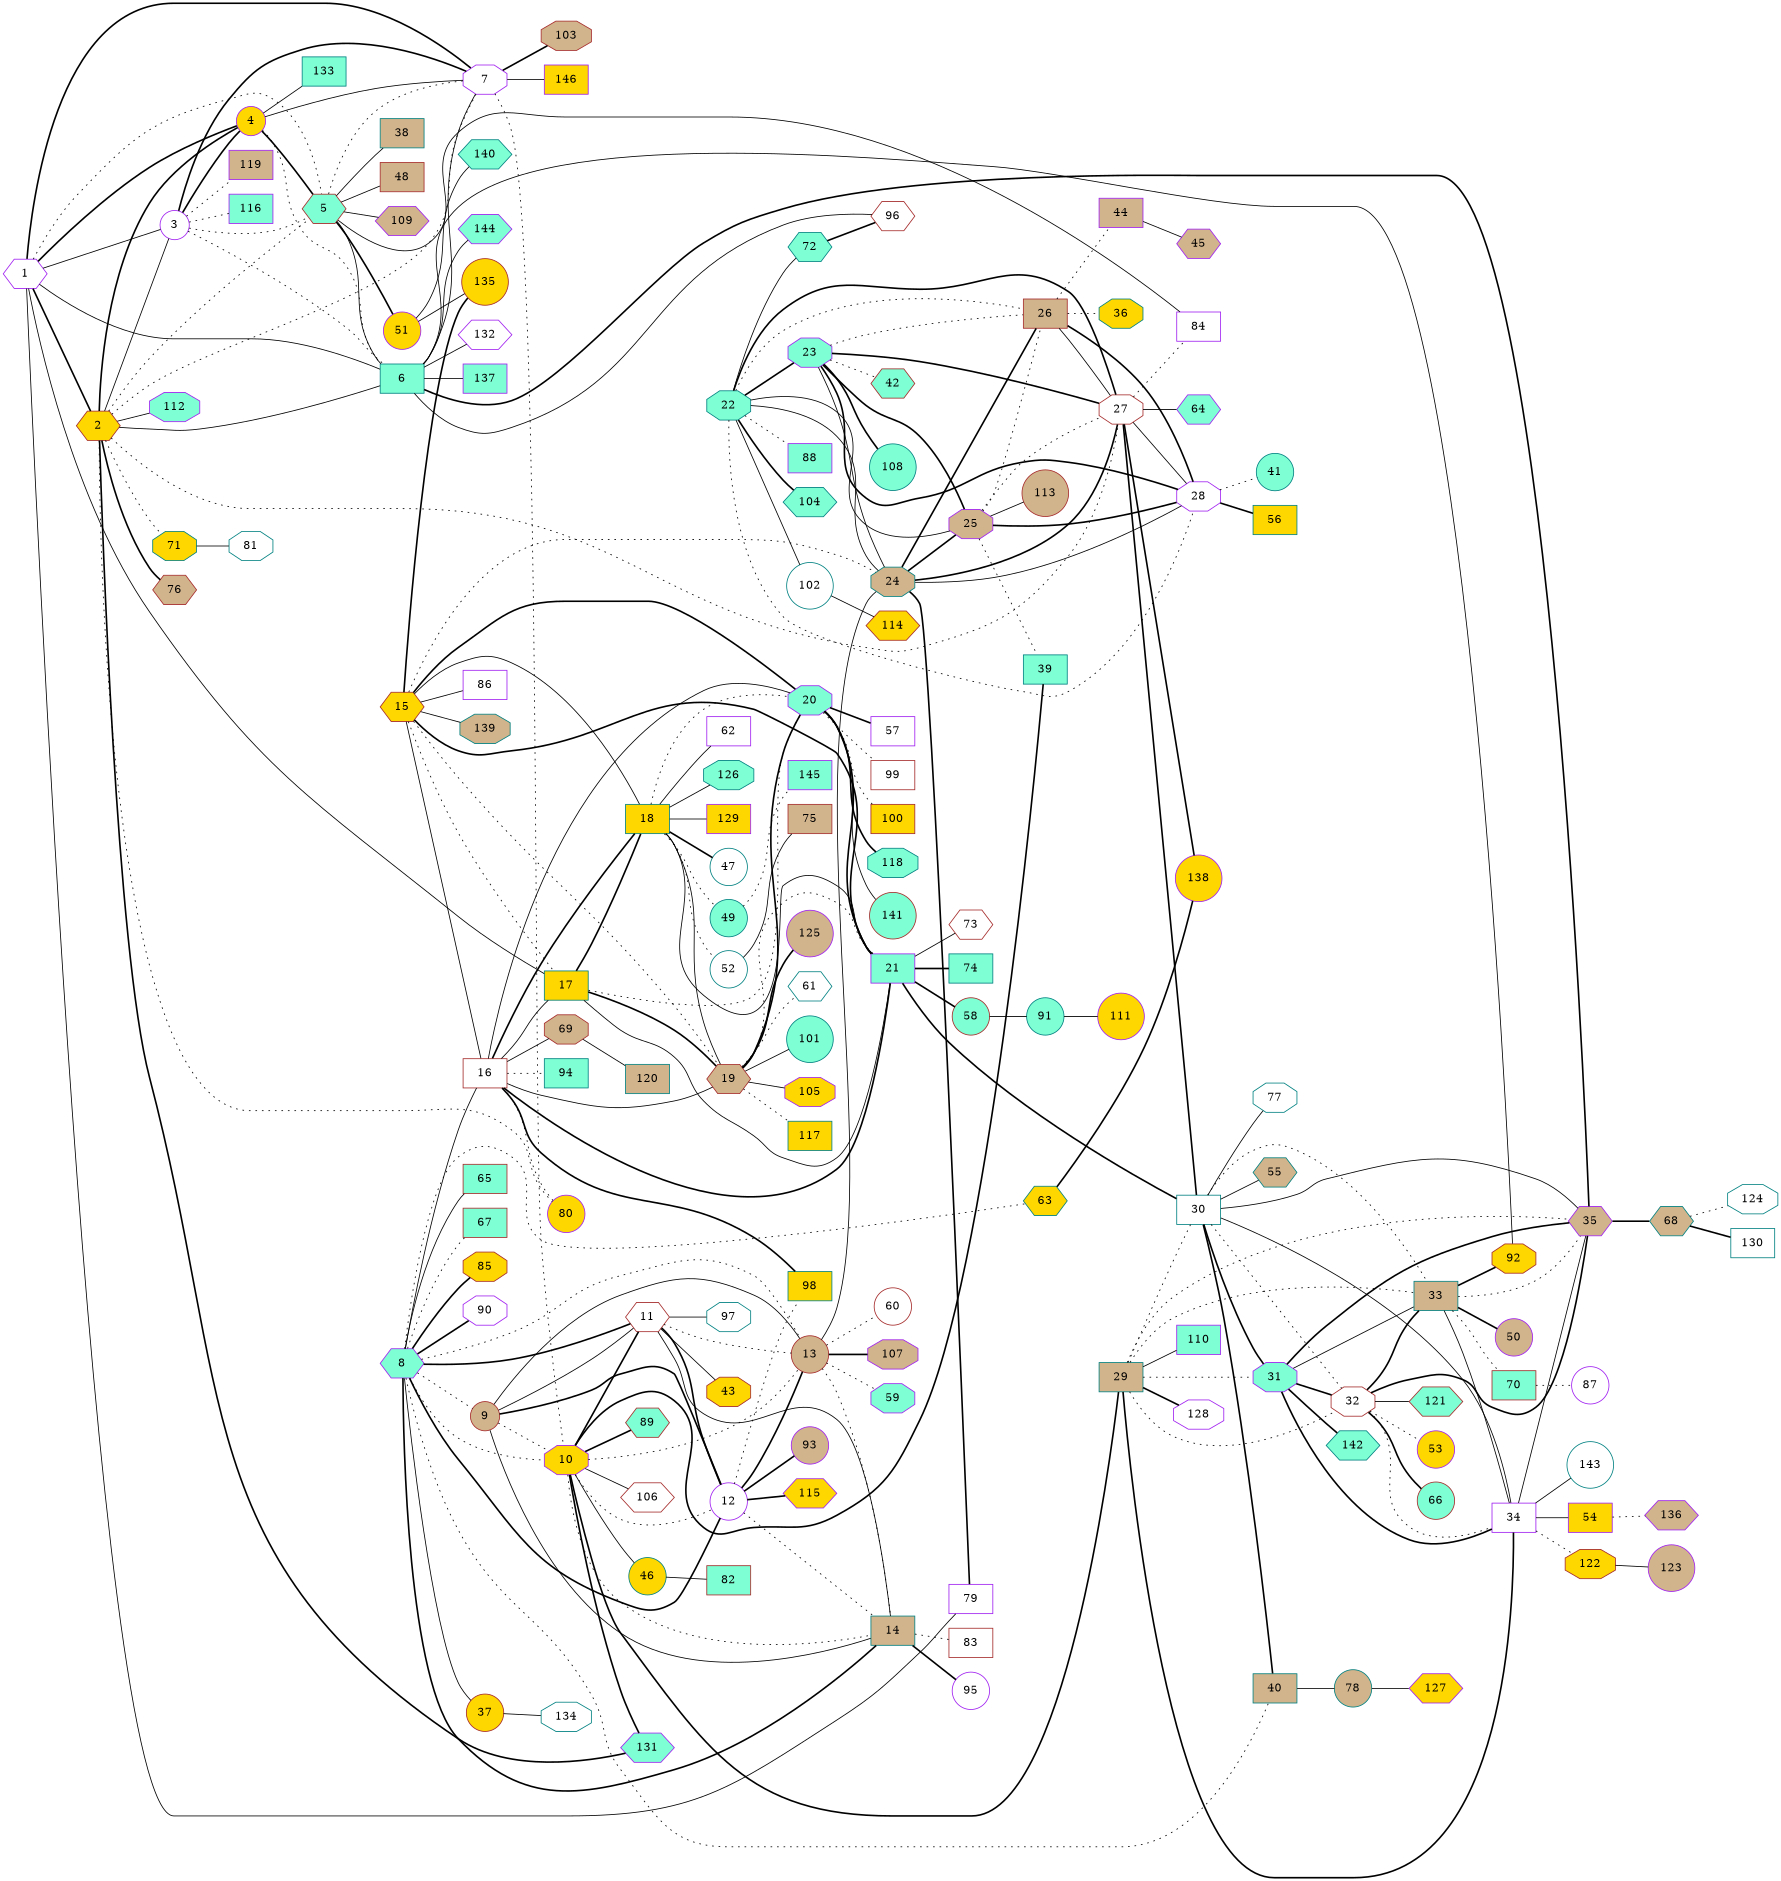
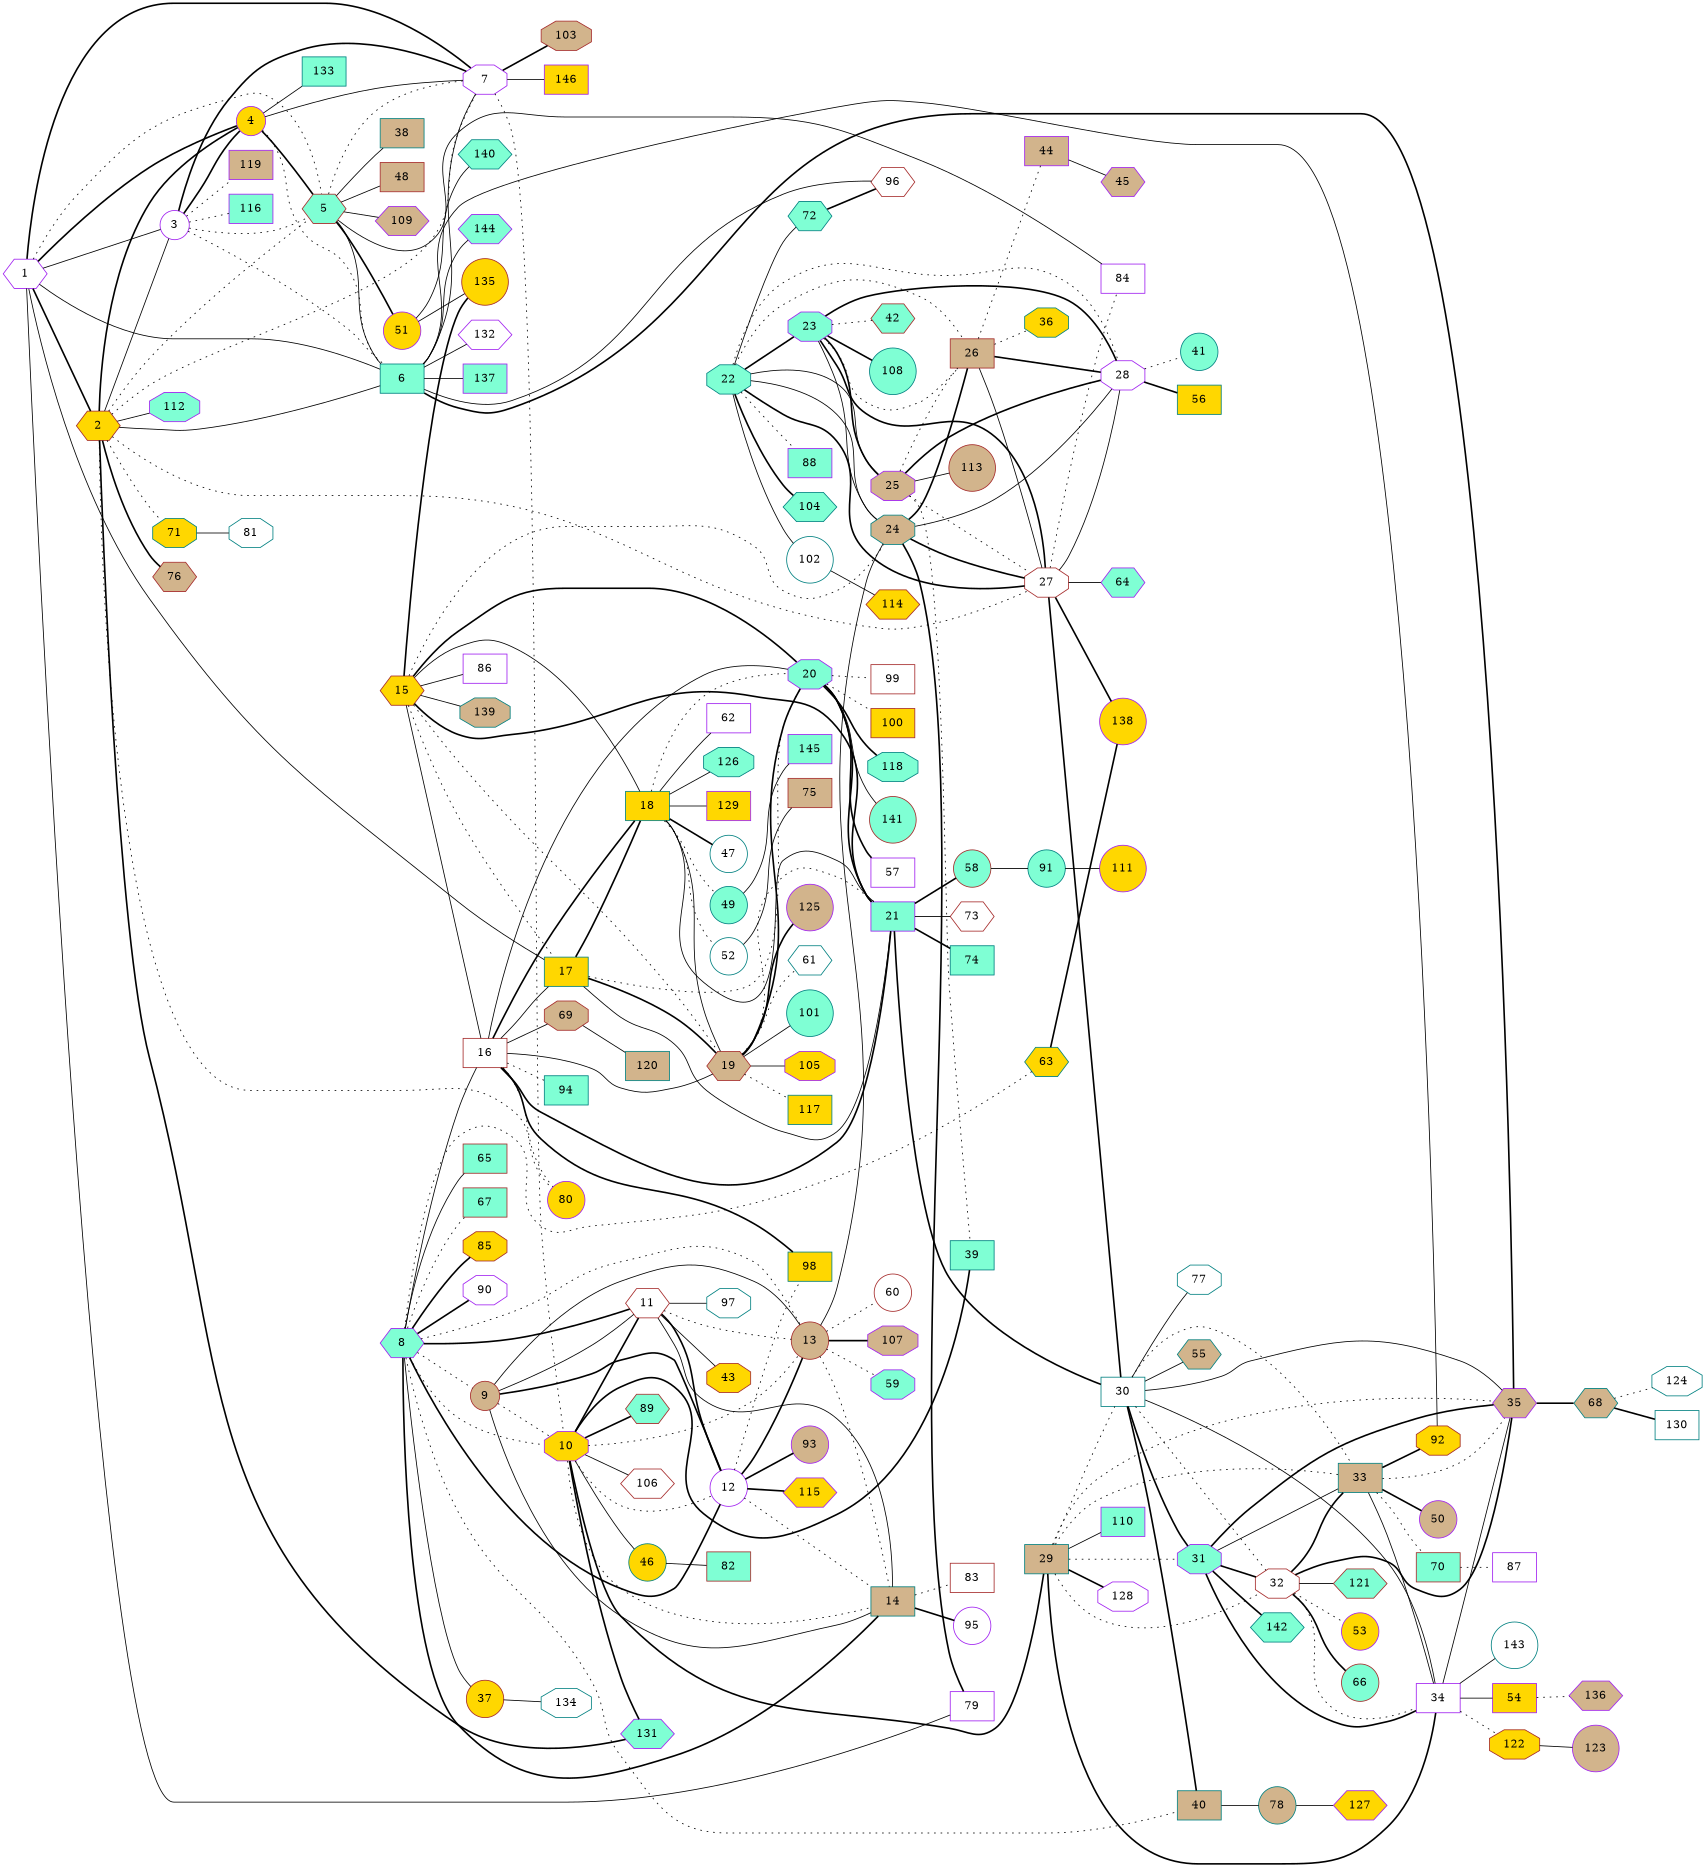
  graph {
    rankdir=LR
    node [color=purple fillcolor=aquamarine shape=box style=filled]
    edge [style=solid]
    1 [fillcolor=white shape=hexagon]
    2 [color=brown fillcolor=gold shape=hexagon]
    3 [fillcolor=white shape=circle]
    4 [fillcolor=gold shape=circle]
    5 [color=brown shape=hexagon]
    6 [color=teal]
    7 [fillcolor=white shape=octagon]
    17 [color=teal fillcolor=gold]
    79 [fillcolor=white]
    27 [color=brown fillcolor=white shape=octagon]
    71 [color=teal fillcolor=gold shape=octagon]
    76 [color=brown fillcolor=tan shape=hexagon]
    80 [fillcolor=gold shape=circle]
    112 [shape=octagon]
    131 [shape=hexagon]
    116
    119 [fillcolor=tan]
    133 [color=teal]
    38 [color=teal fillcolor=tan]
    48 [color=brown fillcolor=tan]
    51 [fillcolor=gold shape=circle]
    84 [fillcolor=white]
    109 [fillcolor=tan shape=hexagon]
    35 [fillcolor=tan shape=hexagon]
    92 [color=brown fillcolor=gold shape=octagon]
    96 [color=brown fillcolor=white shape=hexagon]
    132 [fillcolor=white shape=hexagon]
    137
    144 [shape=hexagon]
    10 [fillcolor=gold shape=octagon]
    103 [color=brown fillcolor=tan shape=octagon]
    146 [fillcolor=gold]
    18 [color=teal fillcolor=gold]
    19 [color=brown fillcolor=tan shape=hexagon]
    20 [shape=octagon]
    21
    30 [color=teal fillcolor=white]
    28 [fillcolor=white shape=octagon]
    64 [shape=hexagon]
    138 [fillcolor=gold shape=circle]
    81 [color=teal fillcolor=white shape=octagon]
    135 [color=brown fillcolor=gold shape=circle]
    140 [color=teal shape=hexagon]
    68 [color=teal fillcolor=tan shape=hexagon]
    11 [color=brown fillcolor=white shape=hexagon]
    12 [fillcolor=white shape=circle]
    13 [color=brown fillcolor=tan shape=circle]
    14 [color=teal fillcolor=tan]
    29 [color=teal fillcolor=tan]
    39 [color=teal]
    46 [color=teal fillcolor=gold shape=circle]
    89 [color=brown shape=hexagon]
    106 [color=brown fillcolor=white shape=hexagon]
    8 [shape=hexagon]
    9 [color=brown fillcolor=tan shape=circle]
    16 [color=brown fillcolor=white]
    37 [color=brown fillcolor=gold shape=circle]
    40 [color=teal fillcolor=tan]
    63 [color=teal fillcolor=gold shape=hexagon]
    65 [color=brown]
    67 [color=brown]
    85 [color=brown fillcolor=gold shape=octagon]
    90 [fillcolor=white shape=octagon]
    43 [color=brown fillcolor=gold shape=octagon]
    97 [color=teal fillcolor=white shape=octagon]
    93 [fillcolor=tan shape=circle]
    98 [color=teal fillcolor=gold]
    115 [fillcolor=gold shape=hexagon]
    24 [color=teal fillcolor=tan shape=octagon]
    59 [shape=octagon]
    60 [color=brown fillcolor=white shape=circle]
    107 [fillcolor=tan shape=octagon]
    83 [color=brown fillcolor=white]
    95 [fillcolor=white shape=circle]
    69 [color=brown fillcolor=tan shape=octagon]
    94 [color=teal]
    134 [color=teal fillcolor=white shape=octagon]
    78 [color=teal fillcolor=tan shape=circle]
    31 [shape=octagon]
    32 [color=brown fillcolor=white shape=octagon]
    33 [color=teal fillcolor=tan]
    34 [fillcolor=white]
    110
    128 [fillcolor=white shape=octagon]
    82 [color=brown]
    25 [fillcolor=tan shape=octagon]
    26 [color=brown fillcolor=tan]
    15 [color=brown fillcolor=gold shape=hexagon]
    86 [fillcolor=white]
    139 [color=teal fillcolor=tan shape=octagon]
    47 [color=teal fillcolor=white shape=circle]
    49 [color=teal shape=circle]
    52 [color=teal fillcolor=white shape=circle]
    62 [fillcolor=white]
    126 [color=teal shape=octagon]
    129 [fillcolor=gold]
    61 [color=teal fillcolor=white shape=hexagon]
    101 [color=teal shape=circle]
    105 [fillcolor=gold shape=octagon]
    117 [color=teal fillcolor=gold]
    125 [fillcolor=tan shape=circle]
    57 [fillcolor=white]
    99 [color=brown fillcolor=white]
    100 [color=brown fillcolor=gold]
    118 [color=teal shape=octagon]
    141 [color=brown shape=circle]
    58 [color=brown shape=circle]
    73 [color=brown fillcolor=white shape=hexagon]
    74 [color=teal]
    120 [color=teal fillcolor=tan]
    145
    75 [color=brown fillcolor=tan]
    55 [color=teal fillcolor=tan shape=hexagon]
    77 [color=teal fillcolor=white shape=octagon]
    91 [color=teal shape=circle]
    22 [color=teal shape=octagon]
    23 [shape=octagon]
    72 [color=teal shape=hexagon]
    88
    102 [color=teal fillcolor=white shape=circle]
    104 [color=teal shape=hexagon]
    42 [color=brown shape=hexagon]
    108 [color=teal shape=circle]
    113 [color=brown fillcolor=tan shape=circle]
    36 [color=teal fillcolor=gold shape=octagon]
    44 [fillcolor=tan]
    41 [color=teal shape=circle]
    56 [color=teal fillcolor=gold]
    114 [color=brown fillcolor=gold shape=hexagon]
    45 [fillcolor=tan shape=hexagon]
    142 [color=teal shape=hexagon]
    53 [fillcolor=gold shape=circle]
    66 [color=brown shape=circle]
    121 [color=brown shape=hexagon]
    50 [fillcolor=tan shape=circle]
    70 [color=brown]
    54 [fillcolor=gold]
    122 [color=brown fillcolor=gold shape=octagon]
    143 [color=teal fillcolor=white shape=circle]
-   87 [fillcolor=white shape=circle]
+   87 [fillcolor=white]
    136 [fillcolor=tan shape=hexagon]
    123 [fillcolor=tan shape=circle]
    124 [color=teal fillcolor=white shape=octagon]
    130 [color=teal fillcolor=white]
    127 [fillcolor=gold shape=hexagon]
    111 [fillcolor=gold shape=circle]
    1 -- 2 [style=bold]
    1 -- 3
    1 -- 4 [style=bold]
    1 -- 5 [style=dotted]
    1 -- 6
    1 -- 7 [style=bold]
    1 -- 17
    1 -- 79
    2 -- 3
    2 -- 4 [style=bold]
    2 -- 5 [style=dotted]
    2 -- 6
    2 -- 7 [style=dotted]
    2 -- 27 [style=dotted]
    2 -- 71 [style=dotted]
    2 -- 76 [style=bold]
    2 -- 80 [style=dotted]
    2 -- 112
    2 -- 131 [style=bold]
    3 -- 4 [style=bold]
    3 -- 5 [style=dotted]
    3 -- 6 [style=dotted]
    3 -- 7 [style=bold]
    3 -- 116 [style=dotted]
    3 -- 119 [style=dotted]
    4 -- 5 [style=bold]
    4 -- 6 [style=dotted]
    4 -- 7
    4 -- 133
    5 -- 6
    5 -- 7 [style=dotted]
    5 -- 38
    5 -- 48
    5 -- 51 [style=bold]
    5 -- 84
    5 -- 109
    6 -- 7
    6 -- 35 [style=bold]
    6 -- 92
    6 -- 96
    6 -- 132
    6 -- 137
    6 -- 144
    7 -- 10 [style=dotted]
    7 -- 103 [style=bold]
    7 -- 146
    17 -- 18 [style=bold]
    17 -- 19 [style=bold]
    17 -- 20 [style=dotted]
    17 -- 21
    27 -- 84 [style=dotted]
    27 -- 30 [style=bold]
    27 -- 28
    27 -- 64
    27 -- 138 [style=bold]
    71 -- 81
    51 -- 135
    51 -- 140
    35 -- 68 [style=bold]
    10 -- 131 [style=bold]
    10 -- 11 [style=bold]
    10 -- 12 [style=dotted]
    10 -- 13 [style=dotted]
    10 -- 14 [style=dotted]
    10 -- 29 [style=bold]
    10 -- 39 [style=bold]
    10 -- 46
    10 -- 89 [style=bold]
    10 -- 106
    18 -- 19
    18 -- 20 [style=dotted]
    18 -- 21
    18 -- 47 [style=bold]
    18 -- 49 [style=dotted]
    18 -- 52 [style=dotted]
    18 -- 62
    18 -- 126
    18 -- 129
    19 -- 20 [style=bold]
    19 -- 21 [style=dotted]
    19 -- 61 [style=dotted]
    19 -- 101
    19 -- 105
    19 -- 117 [style=dotted]
    19 -- 125 [style=bold]
    20 -- 21 [style=bold]
    20 -- 57 [style=bold]
    20 -- 99 [style=dotted]
    20 -- 100 [style=dotted]
    20 -- 118 [style=bold]
    20 -- 141
    21 -- 30 [style=bold]
    21 -- 58 [style=bold]
    21 -- 73
    21 -- 74 [style=bold]
    30 -- 35
    30 -- 40 [style=bold]
    30 -- 31 [style=bold]
    30 -- 32 [style=dotted]
    30 -- 33 [style=dotted]
    30 -- 34
    30 -- 55
    30 -- 77
    28 -- 41 [style=dotted]
    28 -- 56 [style=bold]
    68 -- 124 [style=dotted]
    68 -- 130 [style=bold]
    11 -- 12 [style=bold]
    11 -- 13 [style=dotted]
    11 -- 14
    11 -- 43
    11 -- 97
    12 -- 13 [style=bold]
    12 -- 14 [style=dotted]
    12 -- 93 [style=bold]
    12 -- 98 [style=dotted]
    12 -- 115 [style=bold]
    13 -- 14 [style=dotted]
    13 -- 24
    13 -- 59 [style=dotted]
    13 -- 60 [style=dotted]
    13 -- 107 [style=bold]
    14 -- 83 [style=dotted]
    14 -- 95 [style=bold]
    29 -- 35 [style=dotted]
    29 -- 30 [style=dotted]
    29 -- 31 [style=dotted]
    29 -- 32 [style=dotted]
    29 -- 33 [style=dotted]
    29 -- 34 [style=bold]
    29 -- 110
    29 -- 128 [style=bold]
    46 -- 82
    8 -- 10 [style=dotted]
    8 -- 11 [style=bold]
    8 -- 12 [style=bold]
    8 -- 13 [style=dotted]
    8 -- 14 [style=bold]
    8 -- 9 [style=dotted]
    8 -- 16
    8 -- 37
    8 -- 40 [style=dotted]
    8 -- 63 [style=dotted]
    8 -- 65
    8 -- 67 [style=dotted]
    8 -- 85 [style=bold]
    8 -- 90 [style=bold]
    9 -- 10 [style=dotted]
    9 -- 11
    9 -- 12 [style=bold]
    9 -- 13
    9 -- 14
    16 -- 17
    16 -- 80 [style=dotted]
    16 -- 18 [style=bold]
    16 -- 19
    16 -- 20
    16 -- 21 [style=bold]
    16 -- 98 [style=bold]
    16 -- 69
    16 -- 94 [style=dotted]
    37 -- 134
    40 -- 78
    63 -- 138 [style=bold]
    24 -- 79 [style=bold]
    24 -- 27 [style=bold]
    24 -- 28
-   24 -- 25 [style=bold]
    24 -- 26 [style=bold]
    69 -- 120
    78 -- 127
    31 -- 35 [style=bold]
    31 -- 32 [style=bold]
    31 -- 33
    31 -- 34 [style=bold]
    31 -- 142 [style=bold]
    32 -- 35 [style=bold]
    32 -- 33 [style=bold]
    32 -- 34 [style=dotted]
    32 -- 53 [style=dotted]
    32 -- 66 [style=bold]
    32 -- 121
    33 -- 35 [style=dotted]
    33 -- 92 [style=bold]
    33 -- 34
    33 -- 50 [style=bold]
    33 -- 70 [style=dotted]
    34 -- 35
    34 -- 54
    34 -- 122 [style=dotted]
    34 -- 143
    25 -- 27 [style=dotted]
    25 -- 28 [style=bold]
    25 -- 39 [style=dotted]
    25 -- 26 [style=dotted]
    25 -- 113
    26 -- 27
    26 -- 28 [style=bold]
    26 -- 36 [style=dotted]
    26 -- 44 [style=dotted]
    15 -- 17 [style=dotted]
    15 -- 18
    15 -- 19 [style=dotted]
    15 -- 20 [style=bold]
    15 -- 21 [style=bold]
    15 -- 135 [style=bold]
    15 -- 16
    15 -- 24 [style=dotted]
    15 -- 86
    15 -- 139
-   49 -- 145 [style=dotted]
+   49 -- 145
    52 -- 75
    58 -- 91
    91 -- 111
    22 -- 27 [style=bold]
    22 -- 28 [style=dotted]
    22 -- 24
    22 -- 25
    22 -- 26 [style=dotted]
    22 -- 23 [style=bold]
    22 -- 72
    22 -- 88 [style=dotted]
    22 -- 102
    22 -- 104 [style=bold]
    23 -- 27 [style=bold]
    23 -- 28 [style=bold]
    23 -- 24
    23 -- 25 [style=bold]
    23 -- 26 [style=dotted]
    23 -- 42 [style=dotted]
    23 -- 108 [style=bold]
    72 -- 96 [style=bold]
    102 -- 114
    44 -- 45
    70 -- 87 [style=dotted]
    54 -- 136 [style=dotted]
    122 -- 123
  }
